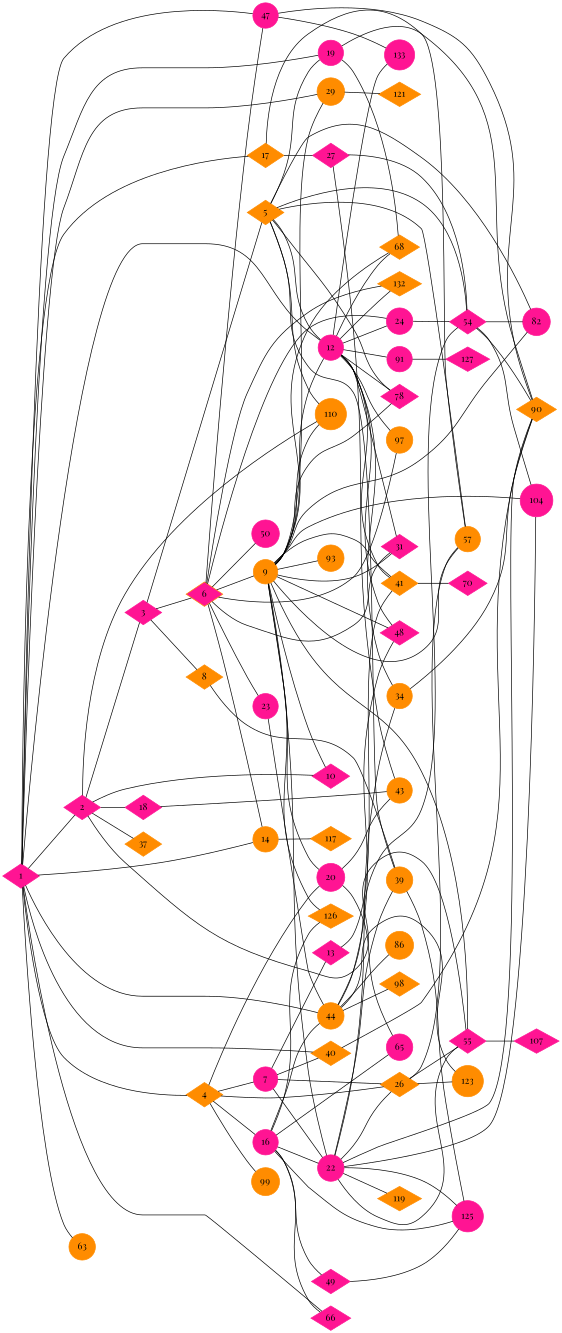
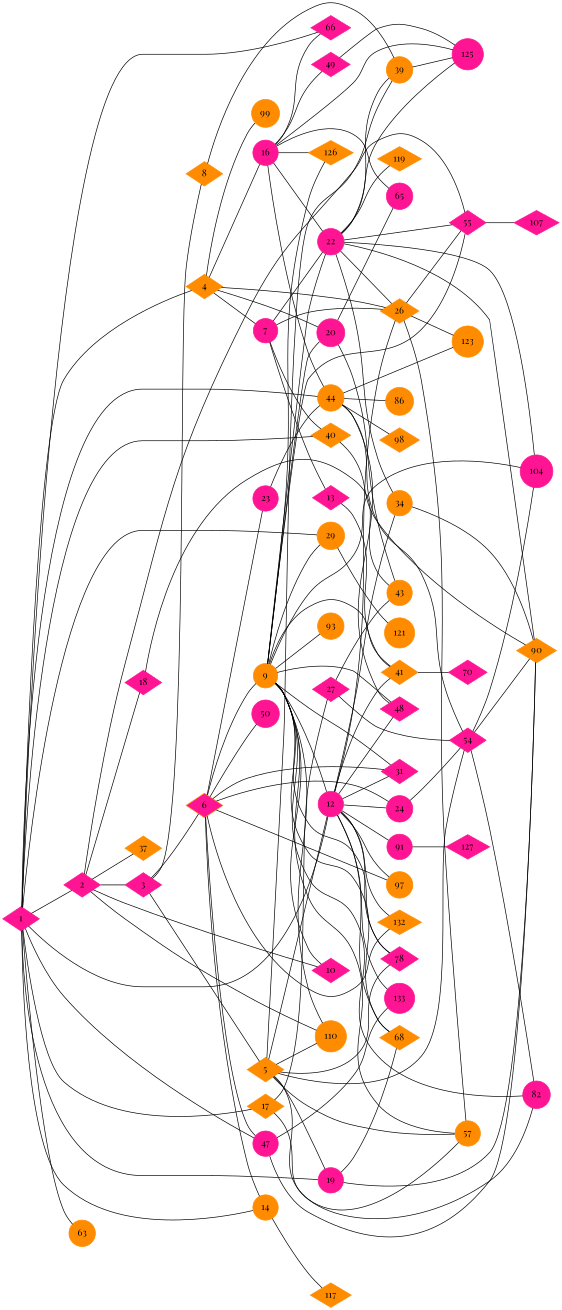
  graph {
    fontname="Playfair Display"
    rankdir=LR
    node [color=deeppink fontname="Playfair Display" shape=diamond style=filled]
    edge [fontname="Playfair Display"]
    1 [super="+25"]
    2
    4 [color=darkorange]
    12 [shape=circle super="+21+75+30+105+52"]
    14 [color=darkorange shape=circle]
    17 [color=darkorange super="+61"]
    19 [shape=circle super="+36"]
    29 [color=darkorange shape=circle super="+51"]
    40 [color=darkorange]
    44 [color=darkorange shape=circle super="+59"]
    47 [shape=circle super="+102"]
    63 [color=darkorange shape=circle]
    66 [super="+92"]
    3
    10
    18
    37 [color=darkorange]
    55 [super="+118"]
    110 [color=darkorange shape=circle]
    7 [shape=circle]
    16 [shape=circle super="+35+56"]
    20 [shape=circle super="+73"]
    26 [color=darkorange super="+83+45"]
    99 [color=darkorange shape=circle]
    78 [super="+80"]
    24 [shape=circle super="+134"]
    31 [super="+62+69"]
    97 [color=darkorange shape=circle]
    132 [color=darkorange]
    41 [color=darkorange super="+112"]
    48 [super="+101"]
    68 [color=darkorange]
    34 [color=darkorange shape=circle super="+64"]
    91 [shape=circle]
    133 [shape=circle]
    117 [color=darkorange]
    57 [color=darkorange shape=circle super="+67"]
    27
    90 [color=darkorange super="+114+94"]
-   121 [color=darkorange]
+   121 [color=darkorange shape=circle]
    54 [super="+87+113"]
    123 [color=darkorange shape=circle]
    86 [color=darkorange shape=circle]
    98 [color=darkorange]
    5 [color=darkorange super="+11+84"]
    6 [color=darkorange fillcolor=deeppink]
    8 [color=darkorange]
    43 [color=darkorange shape=circle super="+72"]
    107
    39 [color=darkorange shape=circle super="+96"]
    82 [shape=circle super="+109"]
    9 [color=darkorange shape=circle super="+33+106+76+15"]
    23 [shape=circle]
    50 [shape=circle]
    13 [super="+28"]
    22 [shape=circle super="+74+46"]
    126 [color=darkorange super="+130"]
    49
    65 [shape=circle]
    125 [shape=circle]
    104 [shape=circle]
    93 [color=darkorange shape=circle]
    119 [color=darkorange]
    70 [super="+122"]
    127
    1 -- 2
    1 -- 4
    1 -- 12
    1 -- 14
    1 -- 17
    1 -- 19
    1 -- 29
    1 -- 40
    1 -- 44
    1 -- 47
    1 -- 63
    1 -- 66
    2 -- 3
    2 -- 10
    2 -- 18
    2 -- 37
    2 -- 55
    2 -- 110
    4 -- 7
    4 -- 16
    4 -- 20
    4 -- 26
    4 -- 99
+   12 -- 26
    12 -- 78
    12 -- 24
    12 -- 31
    12 -- 97
    12 -- 132
    12 -- 41
    12 -- 48
    12 -- 68
    12 -- 34
    12 -- 91
    12 -- 133
    14 -- 117
    17 -- 57
    17 -- 27
    19 -- 68
    19 -- 90
    29 -- 121
    40 -- 90
    44 -- 48
    44 -- 54
    44 -- 123
    44 -- 86
    44 -- 98
    47 -- 133
    47 -- 90
    3 -- 5
    3 -- 6
    3 -- 8
    18 -- 43
    55 -- 107
    7 -- 40
    7 -- 26
    7 -- 13
    7 -- 22
    16 -- 44
    16 -- 66
    16 -- 22
    16 -- 126
    16 -- 49
    16 -- 65
    16 -- 125
    20 -- 43
    20 -- 65
    26 -- 55
    26 -- 57
    26 -- 123
    24 -- 54
    41 -- 70
    34 -- 90
    91 -- 127
    27 -- 54
    27 -- 43
    54 -- 90
    54 -- 82
    54 -- 104
    5 -- 12
    5 -- 19
    5 -- 110
    5 -- 78
    5 -- 57
    5 -- 54
    5 -- 39
    5 -- 82
    6 -- 14
    6 -- 47
    6 -- 24
    6 -- 31
    6 -- 97
    6 -- 132
    6 -- 9
    6 -- 23
    6 -- 50
    8 -- 39
    39 -- 125
    9 -- 12 [weight=2]
    9 -- 29
    9 -- 10
    9 -- 55
    9 -- 110
    9 -- 20
    9 -- 78
    9 -- 31
    9 -- 41
    9 -- 48
    9 -- 68
    9 -- 57
    9 -- 82
    9 -- 22
    9 -- 126
    9 -- 104
    9 -- 93
    23 -- 44
    13 -- 41
    22 -- 55
    22 -- 26
    22 -- 34
    22 -- 90
    22 -- 39
    22 -- 125
    22 -- 104
    22 -- 119 [weight=2]
    49 -- 125
  }
